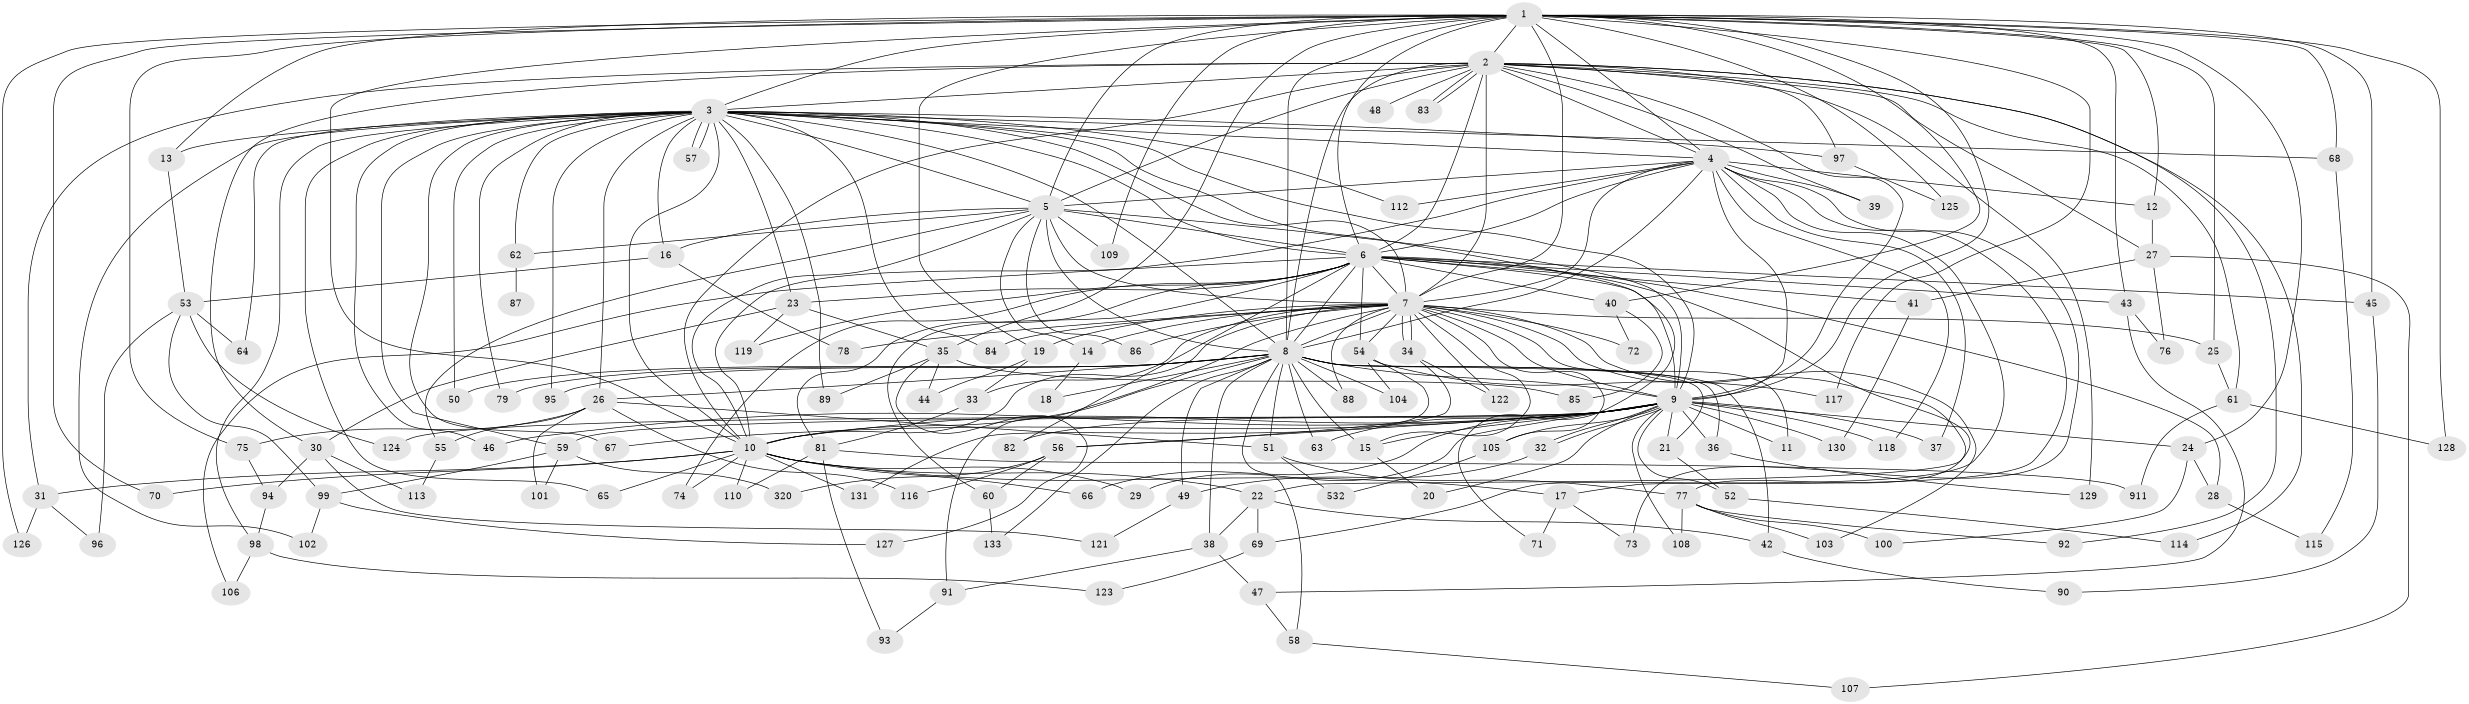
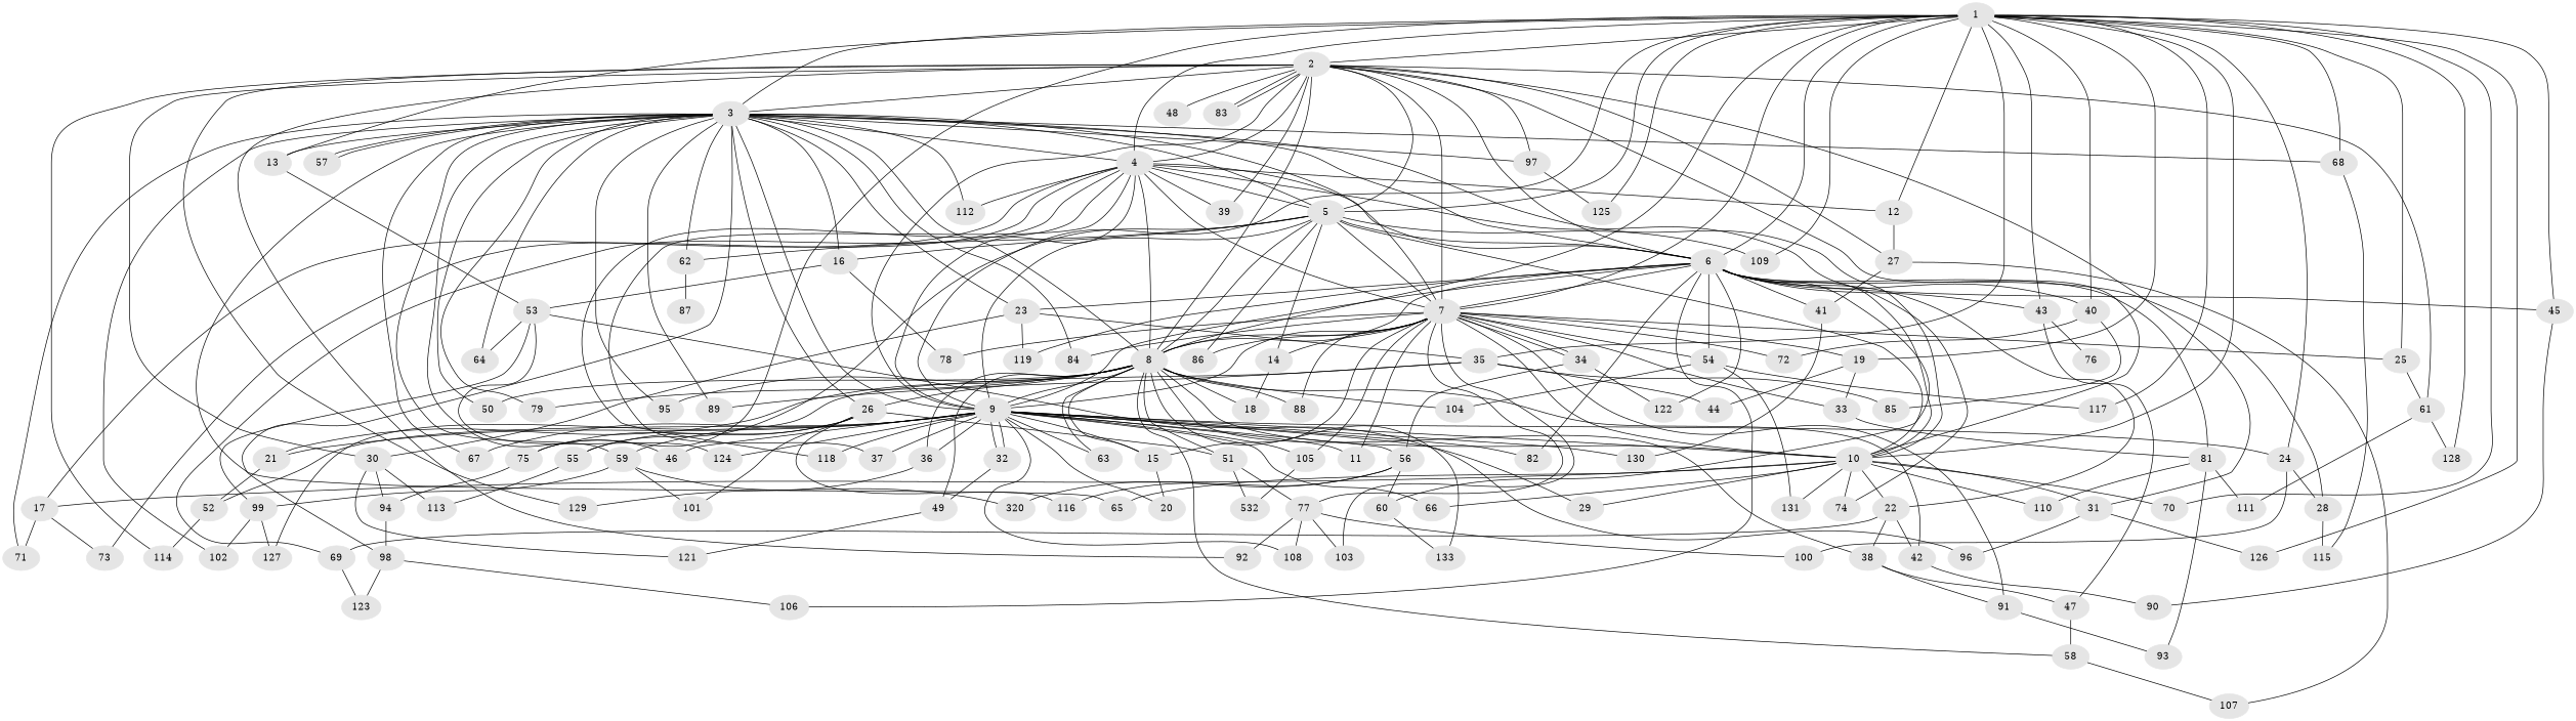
  graph {
    node [color=gray90 style=filled]
    1
    2
    3
    4
    5
    6
    7
    8
    9
    10
    12
    13
    19
    24
    25
    35
    40
    43
    45
    68
    70
    75
    109
    117
    125
    126
    128
    27
    30
    31
    39
    48
    61
    83
    92
    97
    114
    129
    16
    23
    26
    46
    50
    57
    59
    62
    64
    65
    67
    71
    79
    84
    89
    95
    98
    102
    112
    17
    37
    69
    73
    118
    14
    55
    86
    22
    28
    41
    54
    60
    74
    81
    82
    106
    119
    11
    33
    34
    72
    77
    78
    88
    91
    103
    105
    122
    15
    18
    21
    36
    38
    42
    49
    51
    58
    63
    104
    133
    20
    29
    32
    52
    56
    66
    108
    124
    130
    110
    131
    53
    44
    100
    85
    127
    76
    47
    90
    115
    94
    107
    113
    121
    96
-   111 [label=911]
+   111
    101
    116
    99
    n128 [label=320]
    87
    123
    93
    n132 [label=532]
    1 -- 2
    1 -- 3
    1 -- 4
    1 -- 5
    1 -- 6
    1 -- 7
    1 -- 8
    1 -- 9
    1 -- 10
    1 -- 12
    1 -- 13
    1 -- 19
    1 -- 24
    1 -- 25
    1 -- 35
    1 -- 40
    1 -- 43
    1 -- 45
    1 -- 68
    1 -- 70
    1 -- 75
    1 -- 109
    1 -- 117
    1 -- 125
    1 -- 126
    1 -- 128
    2 -- 3
    2 -- 4
    2 -- 5
    2 -- 6
    2 -- 7
    2 -- 8
    2 -- 9
    2 -- 10
    2 -- 27
    2 -- 30
    2 -- 31
    2 -- 39
    2 -- 48
    2 -- 61
    2 -- 83
    2 -- 83
    2 -- 92
    2 -- 97
    2 -- 114
    2 -- 129
    3 -- 4
    3 -- 5
    3 -- 6
    3 -- 7
    3 -- 8
    3 -- 9
    3 -- 10
    3 -- 13
    3 -- 68
    3 -- 97
    3 -- 16
    3 -- 23
    3 -- 26
    3 -- 46
    3 -- 50
    3 -- 57
    3 -- 57
    3 -- 59
    3 -- 62
    3 -- 64
    3 -- 65
    3 -- 67
    3 -- 71
    3 -- 79
    3 -- 84
    3 -- 89
    3 -- 95
    3 -- 98
    3 -- 102
    3 -- 112
    4 -- 5
    4 -- 6
    4 -- 7
    4 -- 8
    4 -- 9
    4 -- 10
    4 -- 12
    4 -- 39
    4 -- 112
    4 -- 17
    4 -- 37
    4 -- 69
    4 -- 73
    4 -- 118
    5 -- 6
    5 -- 7
    5 -- 8
    5 -- 9
    5 -- 10
    5 -- 109
    5 -- 16
    5 -- 62
    5 -- 14
    5 -- 55
    5 -- 86
    6 -- 7
    6 -- 8
    6 -- 9
    6 -- 40
    6 -- 43
    6 -- 45
    6 -- 23
    6 -- 22
    6 -- 28
    6 -- 41
    6 -- 54
    6 -- 60
    6 -- 74
    6 -- 81
    6 -- 82
    6 -- 106
    6 -- 119
    7 -- 8
    7 -- 9
    7 -- 10
    7 -- 19
    7 -- 25
    7 -- 84
    7 -- 14
    7 -- 86
    7 -- 54
    7 -- 11
    7 -- 33
    7 -- 34
    7 -- 34
    7 -- 72
    7 -- 77
    7 -- 78
    7 -- 88
    7 -- 91
    7 -- 103
    7 -- 105
-   7 -- 122
+   6 -- 122
    7 -- 15
    8 -- 9
    8 -- 10
    8 -- 26
    8 -- 50
    8 -- 79
    8 -- 95
    8 -- 88
    8 -- 15
    8 -- 18
    8 -- 21
    8 -- 36
    8 -- 38
    8 -- 42
    8 -- 49
    8 -- 51
    8 -- 58
    8 -- 63
    8 -- 104
    8 -- 133
    9 -- 10
    9 -- 24
    9 -- 46
    9 -- 59
    9 -- 67
    9 -- 37
    9 -- 118
    9 -- 82
    9 -- 11
    9 -- 105
    9 -- 15
    9 -- 21
    9 -- 36
    9 -- 63
    9 -- 20
    9 -- 29
    9 -- 32
    9 -- 32
    9 -- 52
    9 -- 56
    9 -- 66
    9 -- 108
    9 -- 124
    9 -- 130
    10 -- 70
    10 -- 31
    10 -- 65
    10 -- 17
    10 -- 22
    10 -- 74
    10 -- 29
    10 -- 66
    10 -- 110
    10 -- 131
    12 -- 27
    13 -- 53
    19 -- 33
    19 -- 44
    24 -- 28
    24 -- 100
    25 -- 61
    35 -- 89
    35 -- 44
    35 -- 85
    35 -- 127
    40 -- 72
    40 -- 85
    43 -- 76
    43 -- 47
    45 -- 90
    68 -- 115
    75 -- 94
    27 -- 41
-   27 -- 76
    27 -- 107
    30 -- 94
    30 -- 113
    30 -- 121
    31 -- 126
    31 -- 96
    61 -- 128
    61 -- 111
    97 -- 125
    16 -- 78
    16 -- 53
    23 -- 35
    23 -- 30
    23 -- 119
    26 -- 75
    26 -- 55
    26 -- 51
    26 -- 101
    26 -- 116
    59 -- 101
    59 -- 99
    59 -- n128
    62 -- 87
    98 -- 106
    98 -- 123
    17 -- 71
    17 -- 73
    69 -- 123
    14 -- 18
    55 -- 113
    22 -- 69
    22 -- 38
    22 -- 42
    28 -- 115
    41 -- 130
    54 -- 117
    54 -- 104
    54 -- 131
    60 -- 133
    81 -- 110
    81 -- 111
    81 -- 93
    33 -- 81
    34 -- 122
    34 -- 56
    77 -- 92
    77 -- 103
    77 -- 108
    77 -- 100
    91 -- 93
    105 -- n132
    15 -- 20
    21 -- 52
    36 -- 129
    38 -- 91
    38 -- 47
    42 -- 90
    49 -- 121
    51 -- 77
    51 -- n132
    58 -- 107
    32 -- 49
    52 -- 114
    56 -- 60
    56 -- 116
    56 -- n128
    53 -- 64
    53 -- 124
    53 -- 96
    53 -- 99
    47 -- 58
    94 -- 98
    99 -- 102
    99 -- 127
  }
